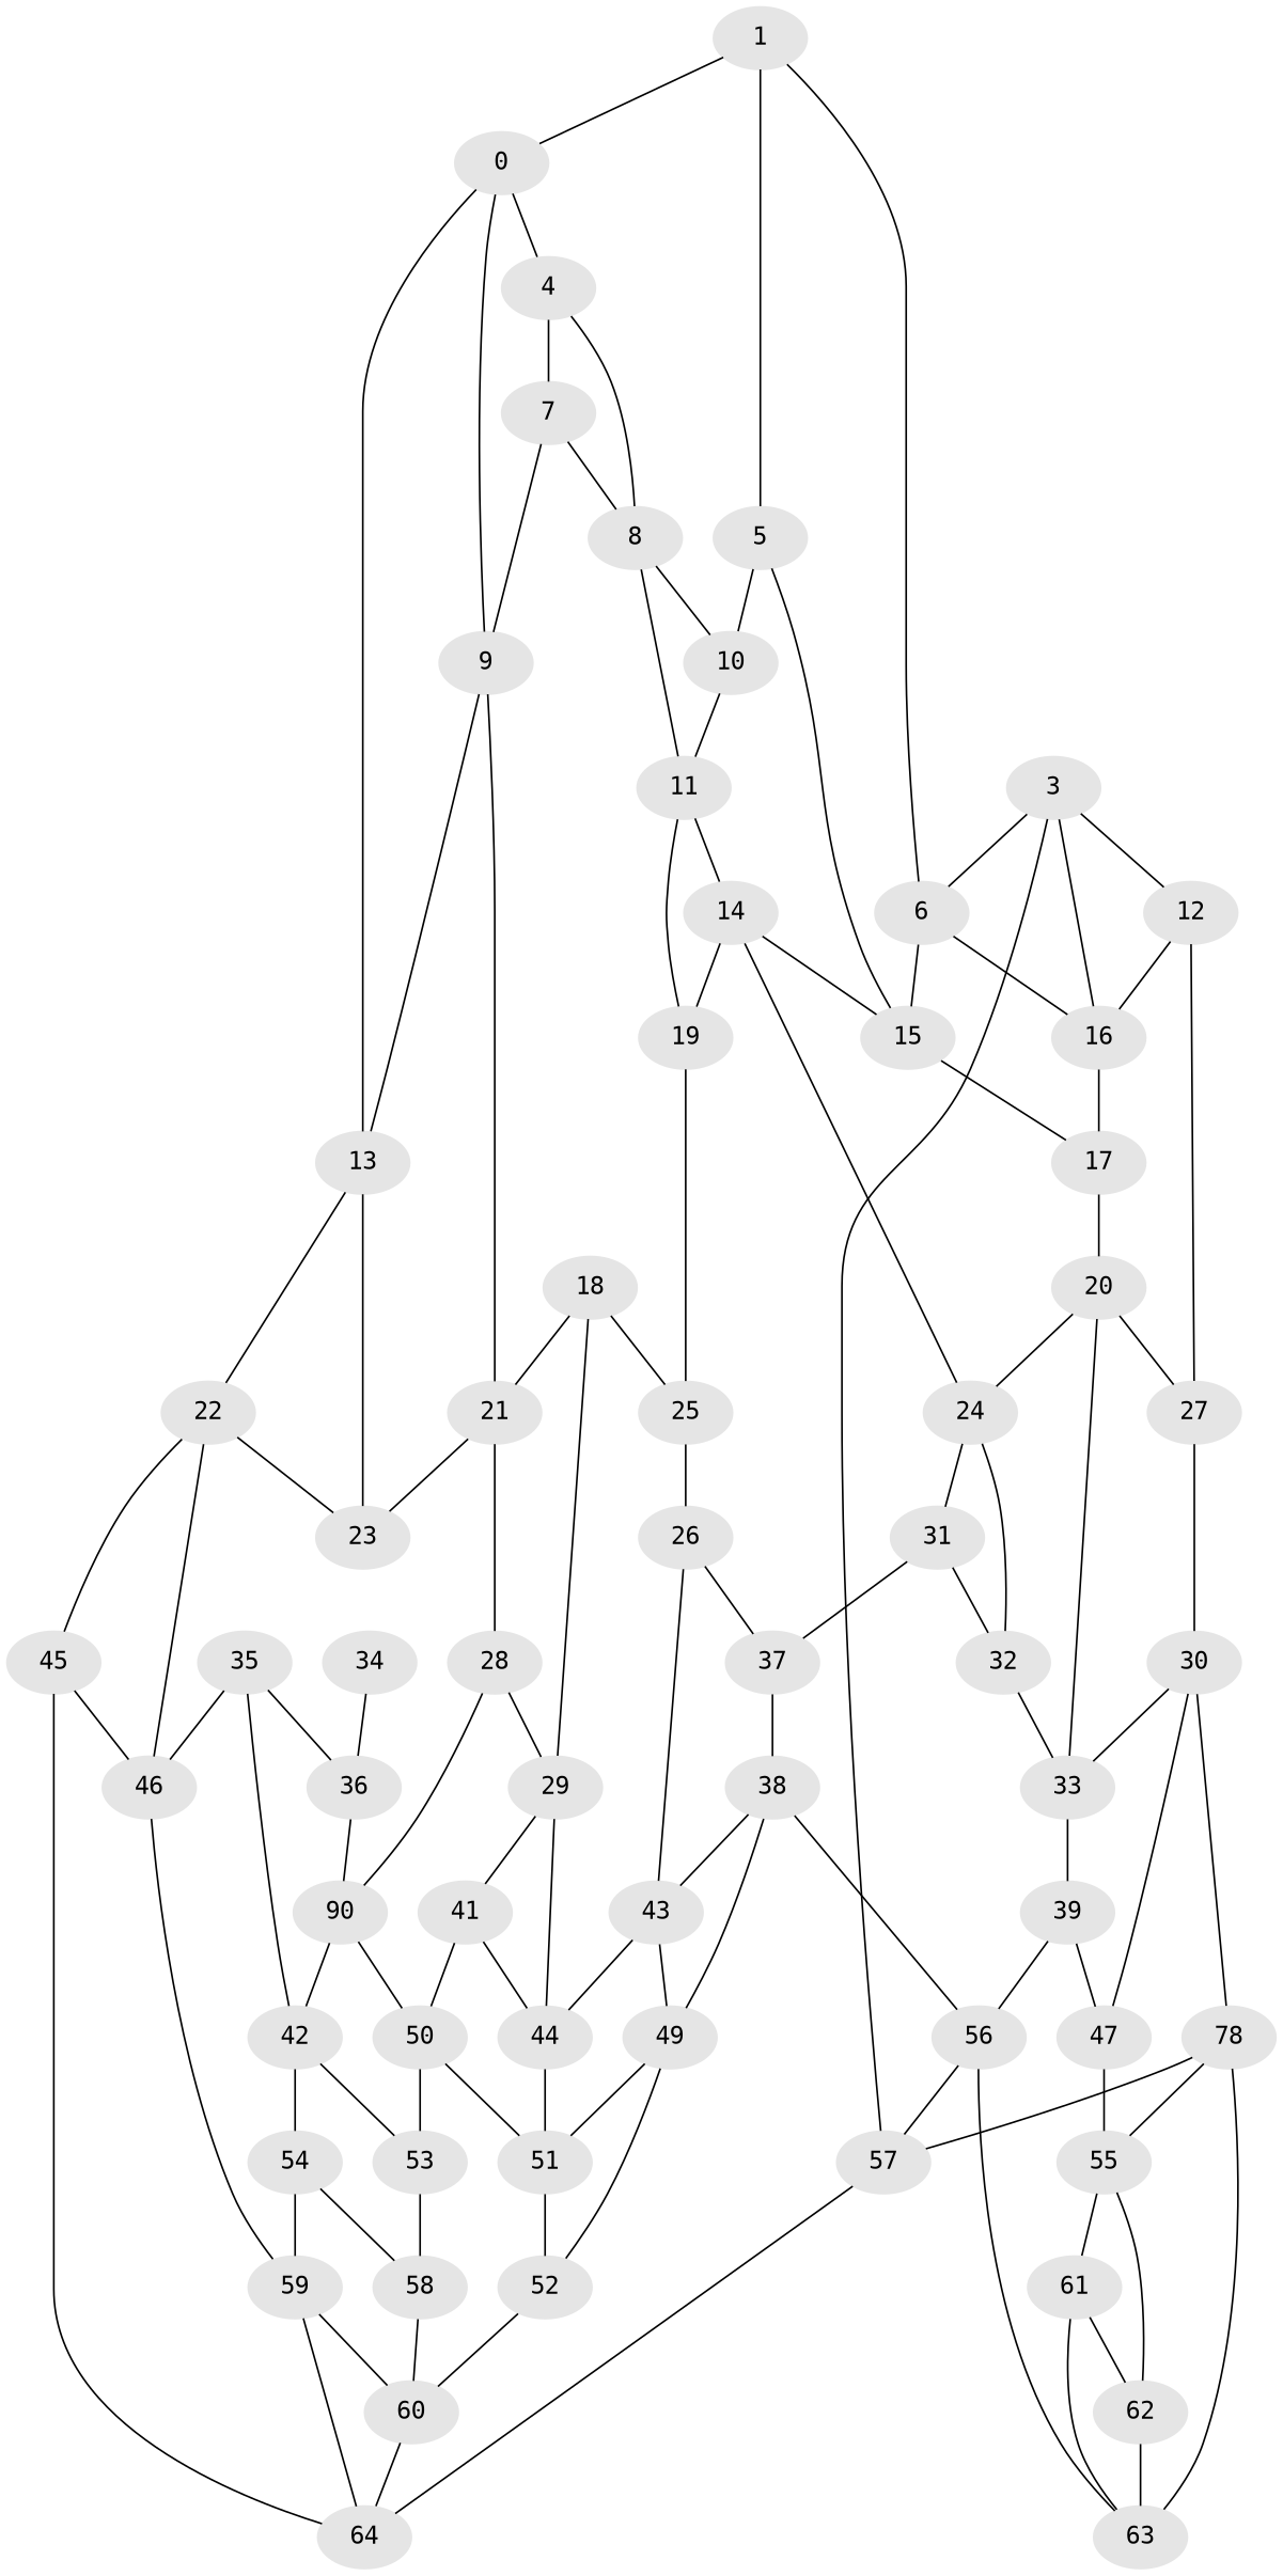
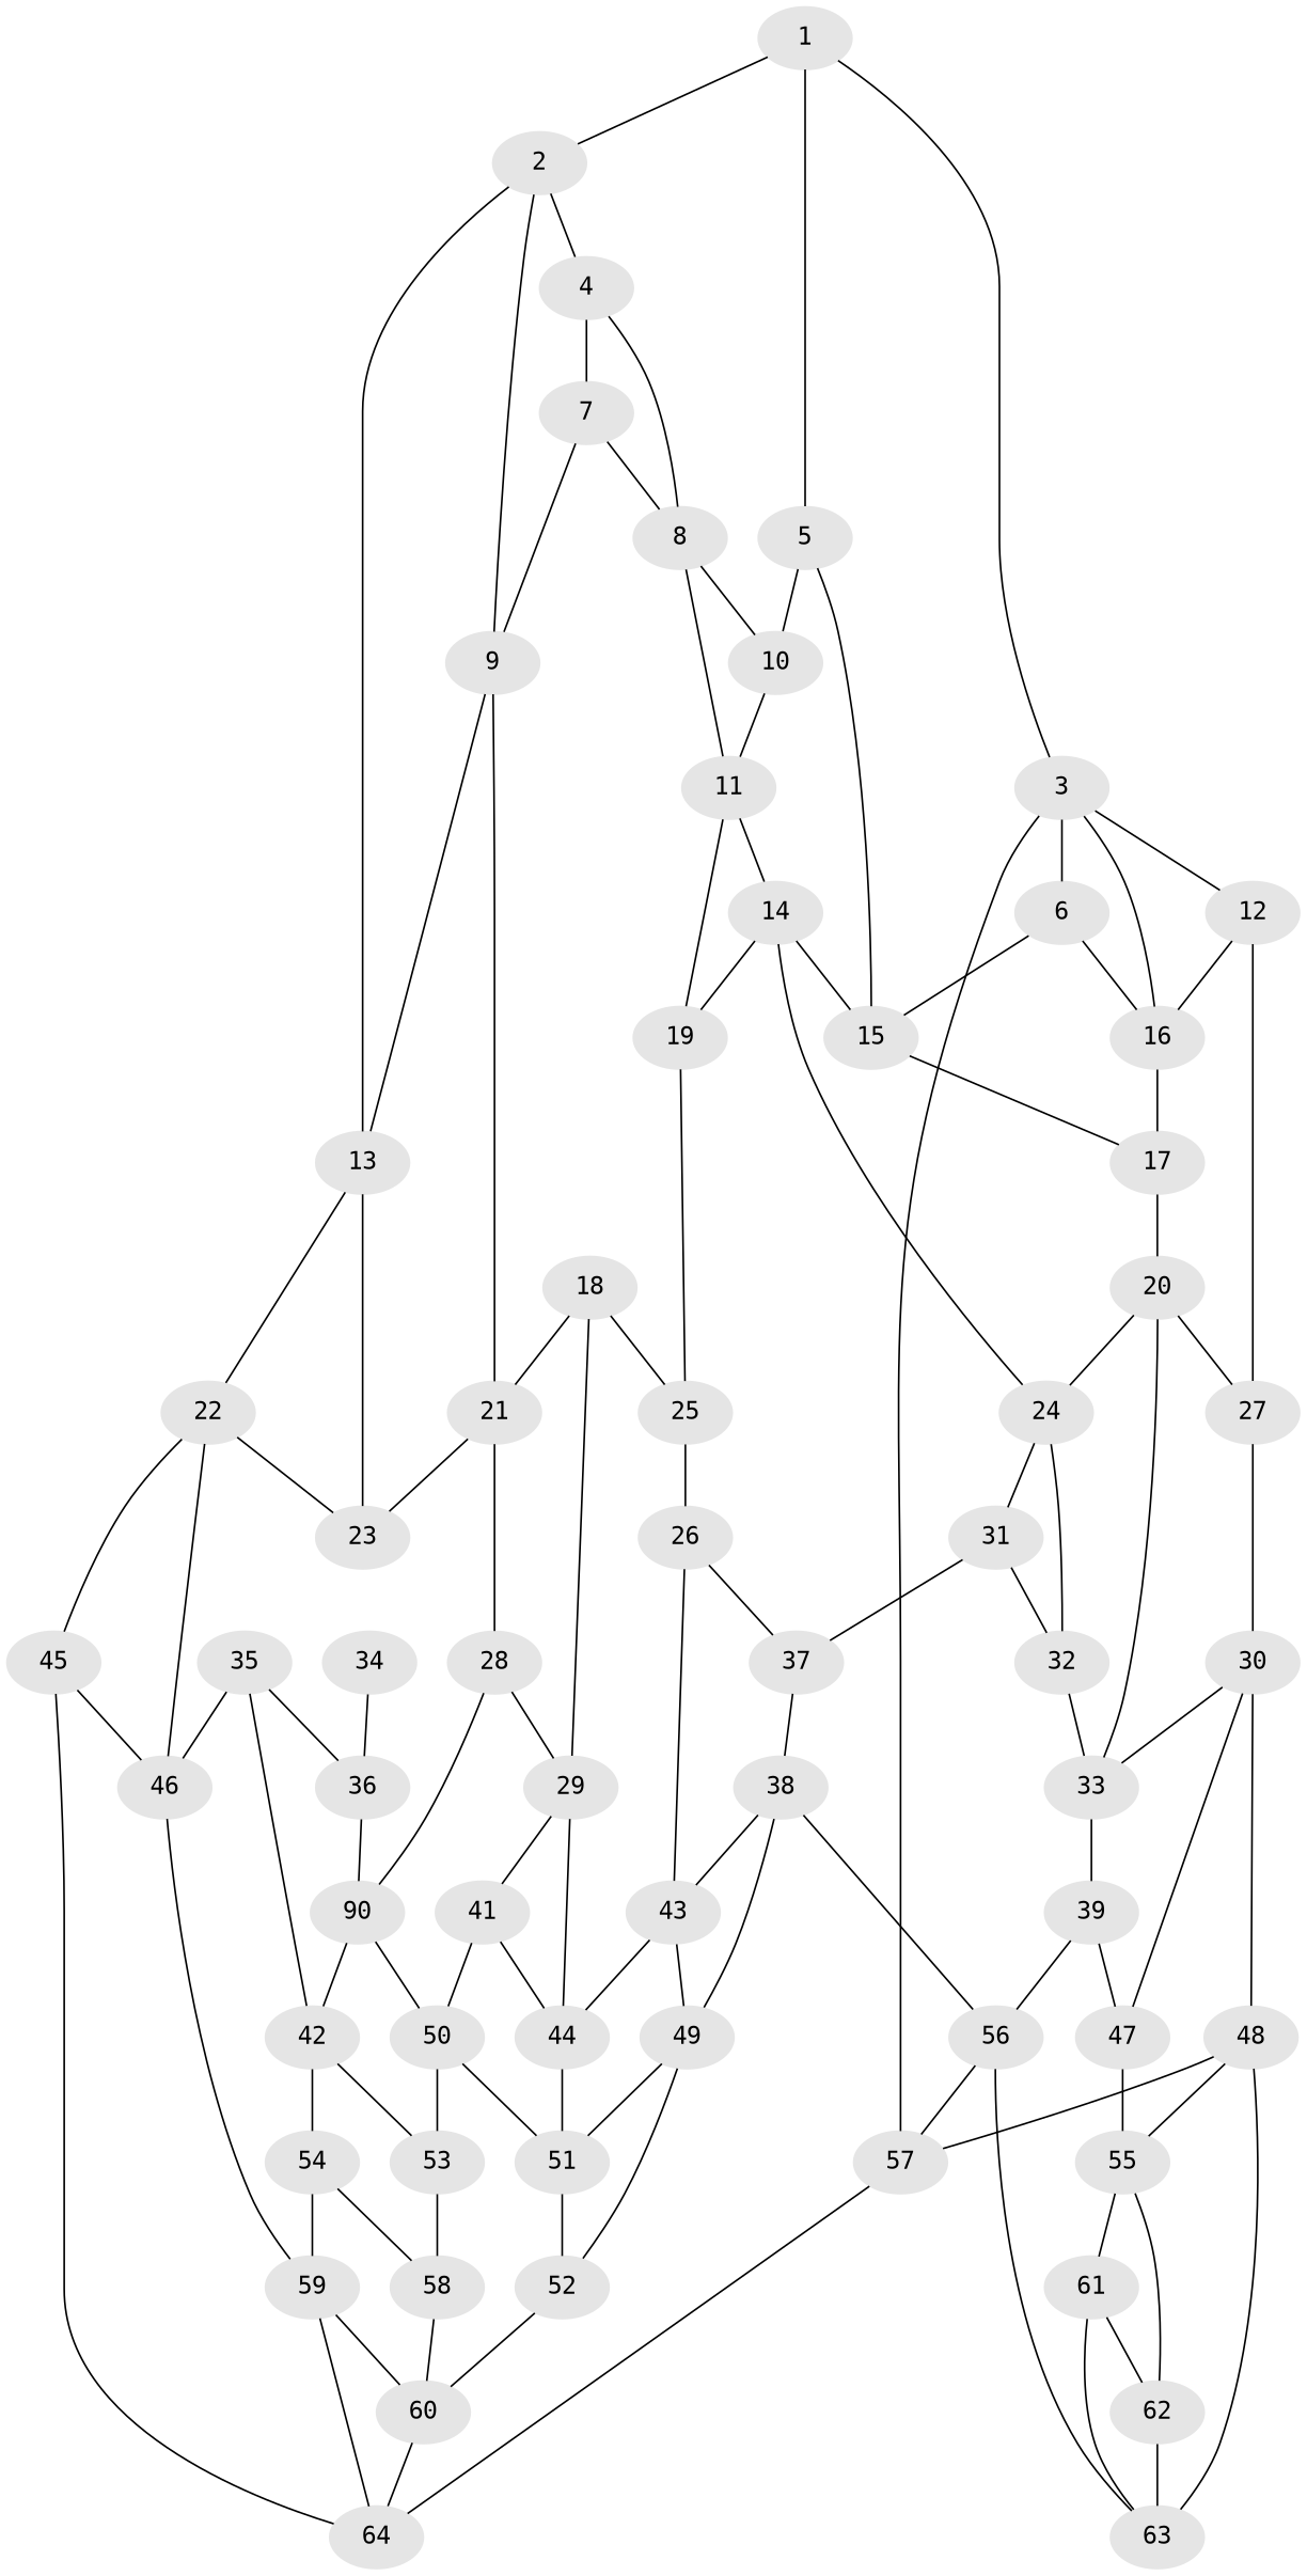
  graph {
    fontname="DejaVu Sans Mono"
    node [color=gray90 fontname="DejaVu Sans Mono" style=filled]
    edge [fontname="DejaVu Sans Mono" weight=1.0]
    1
-   2 [label=0]
+   2
    5
    6
    4
    9
    13
    10
    15
    16
    7
    8
    21
    22
    23
    3
    12
    57
    27
    17
    45
    46
    64
    11
    14
    19
    28
    24
    25
    30
    31
    32
    20
    33
    18
    29
    26
    41
    44
    39
    n41 [label=90]
    59
    37
    43
    38
    49
    47
-   48 [label=78]
+   48
    42
    50
    51
    55
    63
    56
    34
    36
    35
    53
    54
    52
    58
    60
    61
    62
    1 -- 2
    1 -- 5
-   1 -- 6
+   1 -- 3
    2 -- 4
    2 -- 9
    2 -- 13
    5 -- 10 [weight=2.0]
    5 -- 15
    6 -- 15
    6 -- 16
    4 -- 7
    4 -- 8
    9 -- 13
    9 -- 21
    13 -- 22
    13 -- 23
    10 -- 11
    15 -- 17
    16 -- 17
    7 -- 9
    7 -- 8
    8 -- 10
    8 -- 11
    21 -- 23
    21 -- 28
    22 -- 23
    22 -- 45
    22 -- 46
    3 -- 6
    3 -- 16
    3 -- 12
    3 -- 57
    12 -- 16
    12 -- 27 [weight=2.0]
    57 -- 64
    27 -- 30
    17 -- 20
    45 -- 46
    45 -- 64
    46 -- 59
    11 -- 14
    11 -- 19
    14 -- 15
    14 -- 19
    14 -- 24
    19 -- 25 [weight=2.0]
    28 -- 29
    28 -- n41
    24 -- 31
    24 -- 32
    25 -- 26
    30 -- 33
    30 -- 47
    30 -- 48
    31 -- 32
    31 -- 37 [weight=2.0]
    32 -- 33
    20 -- 27
    20 -- 24
    20 -- 33
    33 -- 39
    18 -- 21
    18 -- 25
    18 -- 29
    29 -- 41
    29 -- 44
    26 -- 37
    26 -- 43
    41 -- 44
    41 -- 50
    44 -- 51
    39 -- 47
    39 -- 56
    n41 -- 42
    n41 -- 50
    59 -- 64
    59 -- 60
    37 -- 38
    43 -- 44
    43 -- 49
    38 -- 43
    38 -- 49
    38 -- 56
    49 -- 51
    49 -- 52
    47 -- 55 [weight=2.0]
    48 -- 57
    48 -- 55
    48 -- 63
    42 -- 53
    42 -- 54
    50 -- 51
    50 -- 53
    51 -- 52
    55 -- 61 [weight=2.0]
    55 -- 62
    56 -- 57
    56 -- 63
    34 -- 36 [weight=2.0]
    36 -- n41
    35 -- 46
    35 -- 42
    35 -- 36
    53 -- 58 [weight=2.0]
    54 -- 59
    54 -- 58
    52 -- 60
    58 -- 60
    60 -- 64
    61 -- 63
    61 -- 62
    62 -- 63 [weight=2.0]
  }
